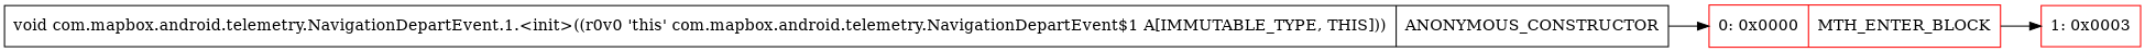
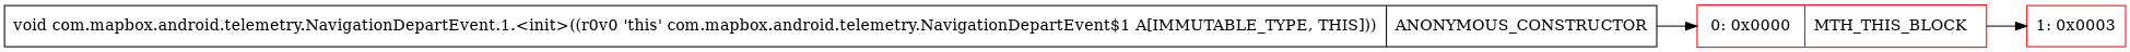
  digraph {
    rankdir=LR
    fontname="DejaVu Serif"
    node [color=red shape=record fontname="DejaVu Serif"]
    edge [fontname="DejaVu Serif"]
-   n1 [label="{0\:\ 0x0000|MTH_ENTER_BLOCK\l}"]
+   n1 [label="{0\:\ 0x0000|MTH_THIS_BLOCK\l}"]
    n2 [label="{1\:\ 0x0003}"]
    n3 [label="{void com.mapbox.android.telemetry.NavigationDepartEvent.1.\<init\>((r0v0 'this' com.mapbox.android.telemetry.NavigationDepartEvent$1 A[IMMUTABLE_TYPE, THIS]))  | ANONYMOUS_CONSTRUCTOR\l}" color=""]
    subgraph cluster_1 {
      label="R(0)"
    }
    n1 -> n2
    n3 -> n1
  }
